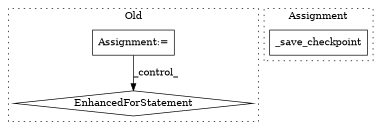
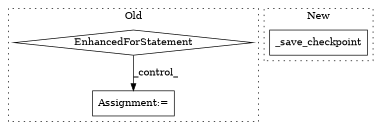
  digraph {
    node [shape=box]
    n1 [a=70 l="78,2" label=EnhancedForStatement s="13116,13225" shape=diamond]
    n2 [a=7 l=1 label="Assignment:=" s=13989]
    n3 [a=32 l="17,1" label=_save_checkpoint s="14571,14592"]
    subgraph cluster_1 {
      label=Old
      style=dotted
      n1
      n2
    }
    subgraph cluster_2 {
-     label=Assignment
+     label=New
      style=dotted
      n3
    }
-   n2 -> n1 [label=_control_]
+   n1 -> n2 [label=_control_]
  }
